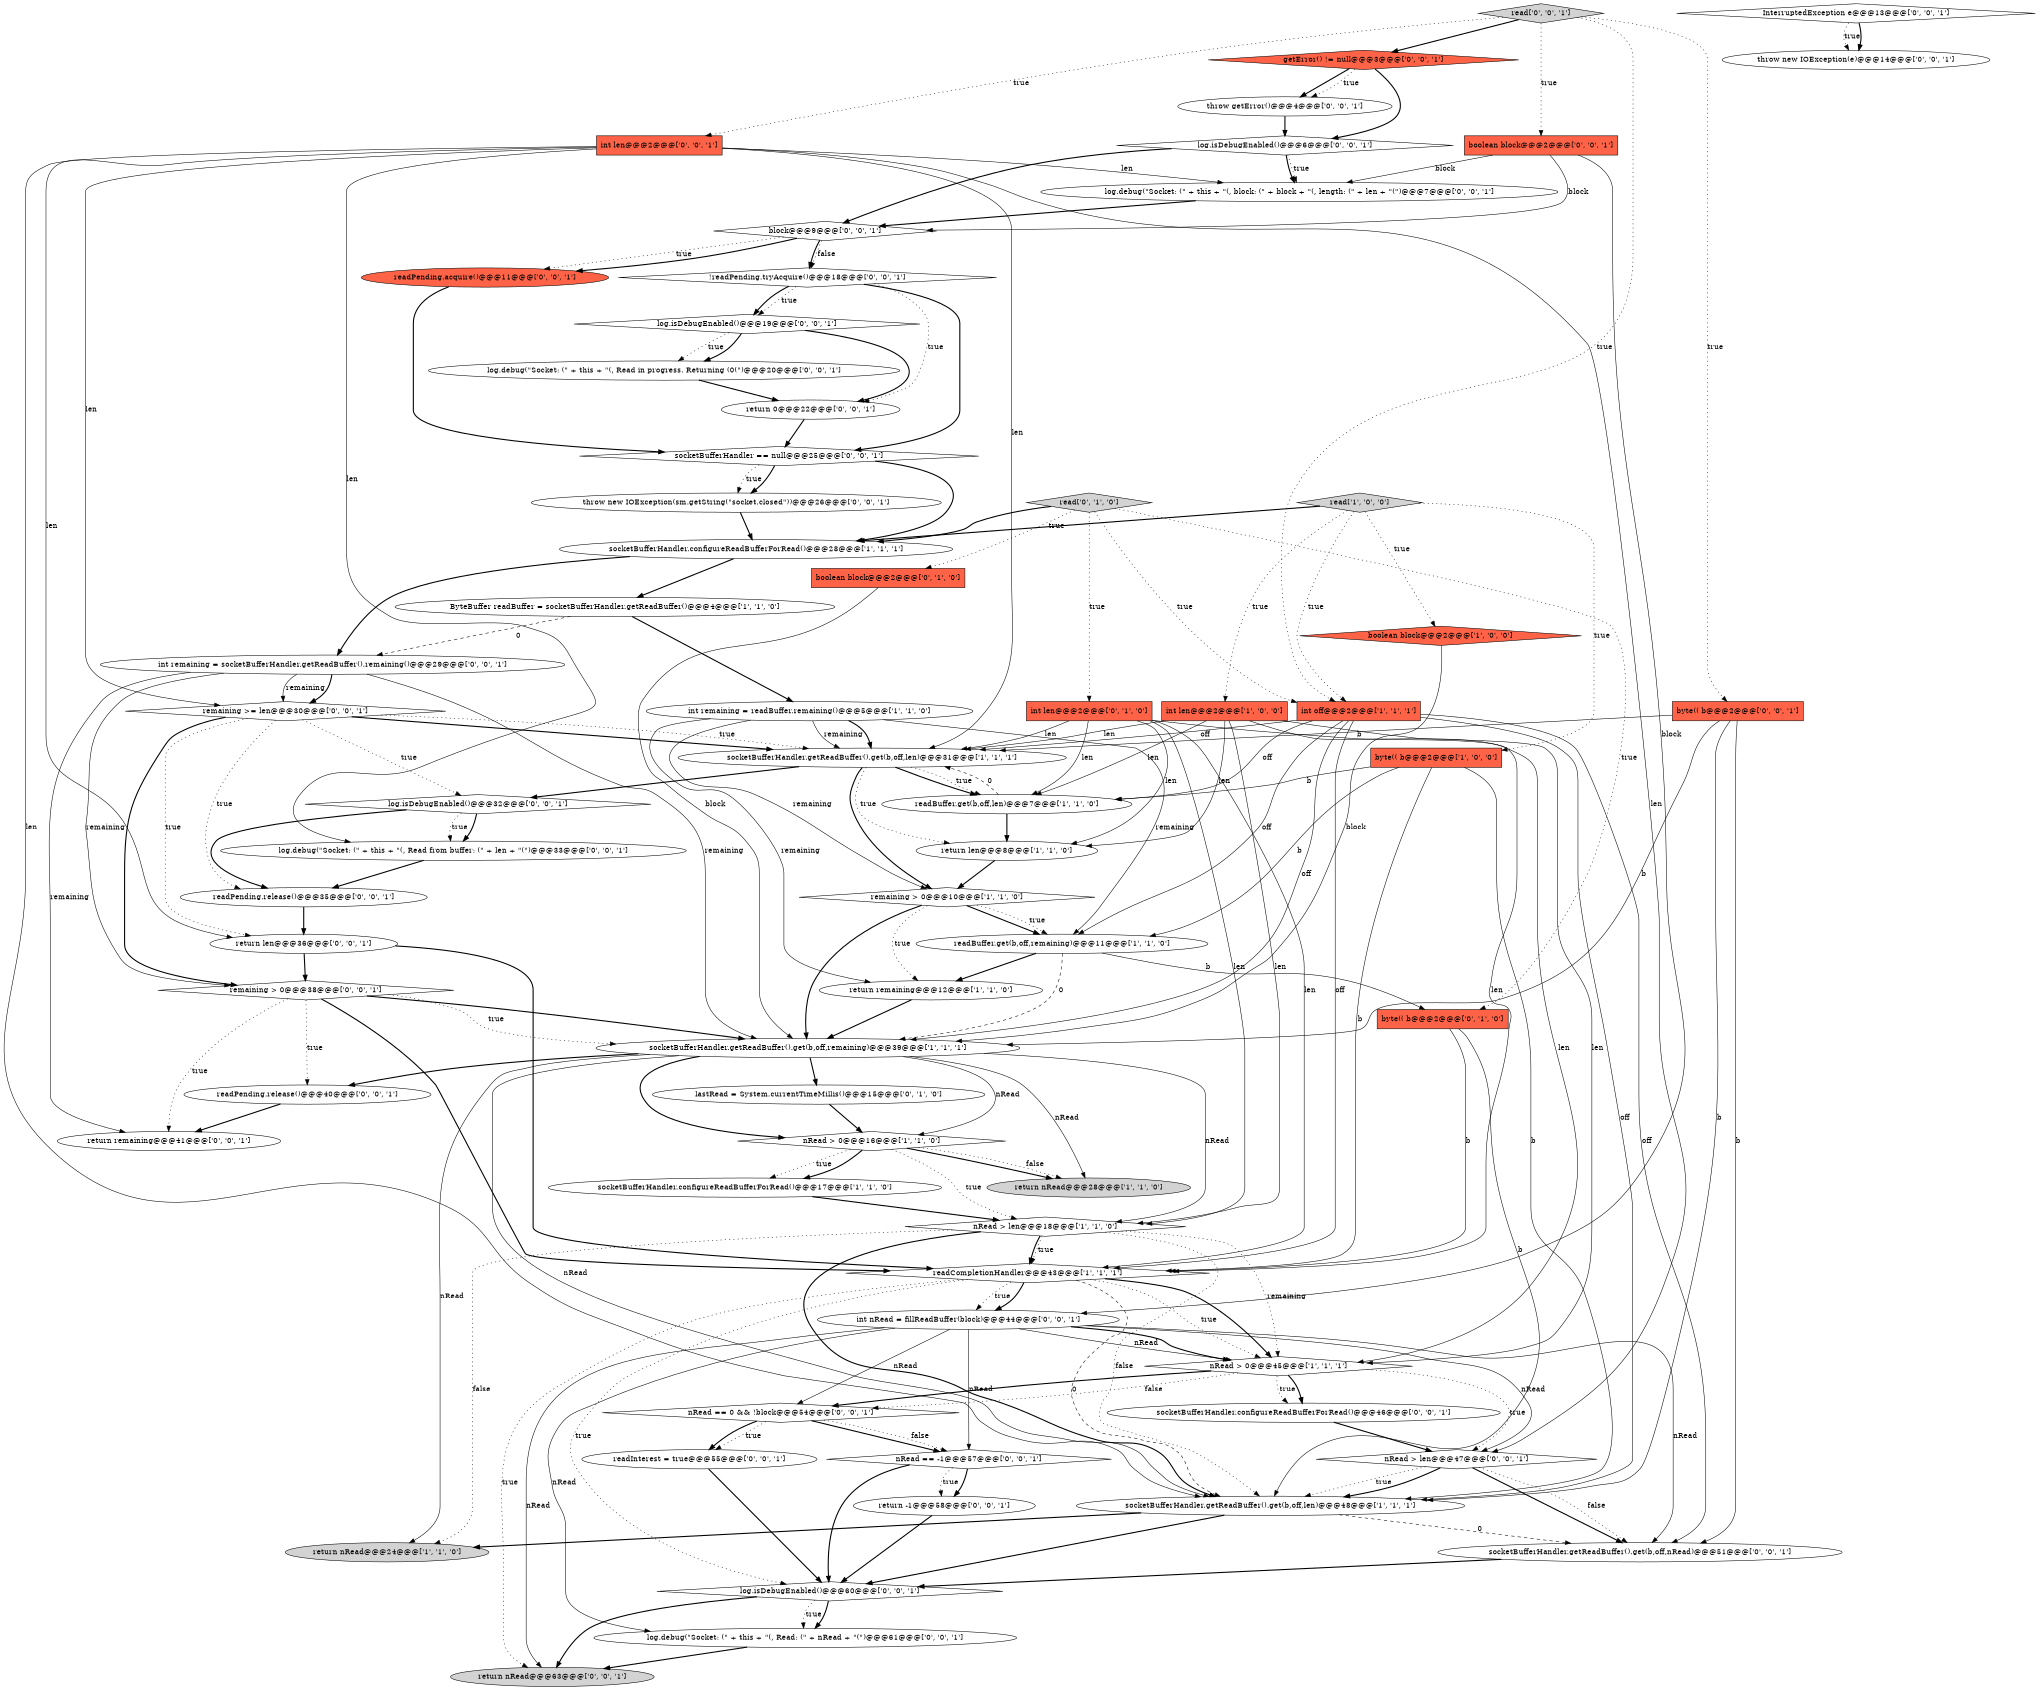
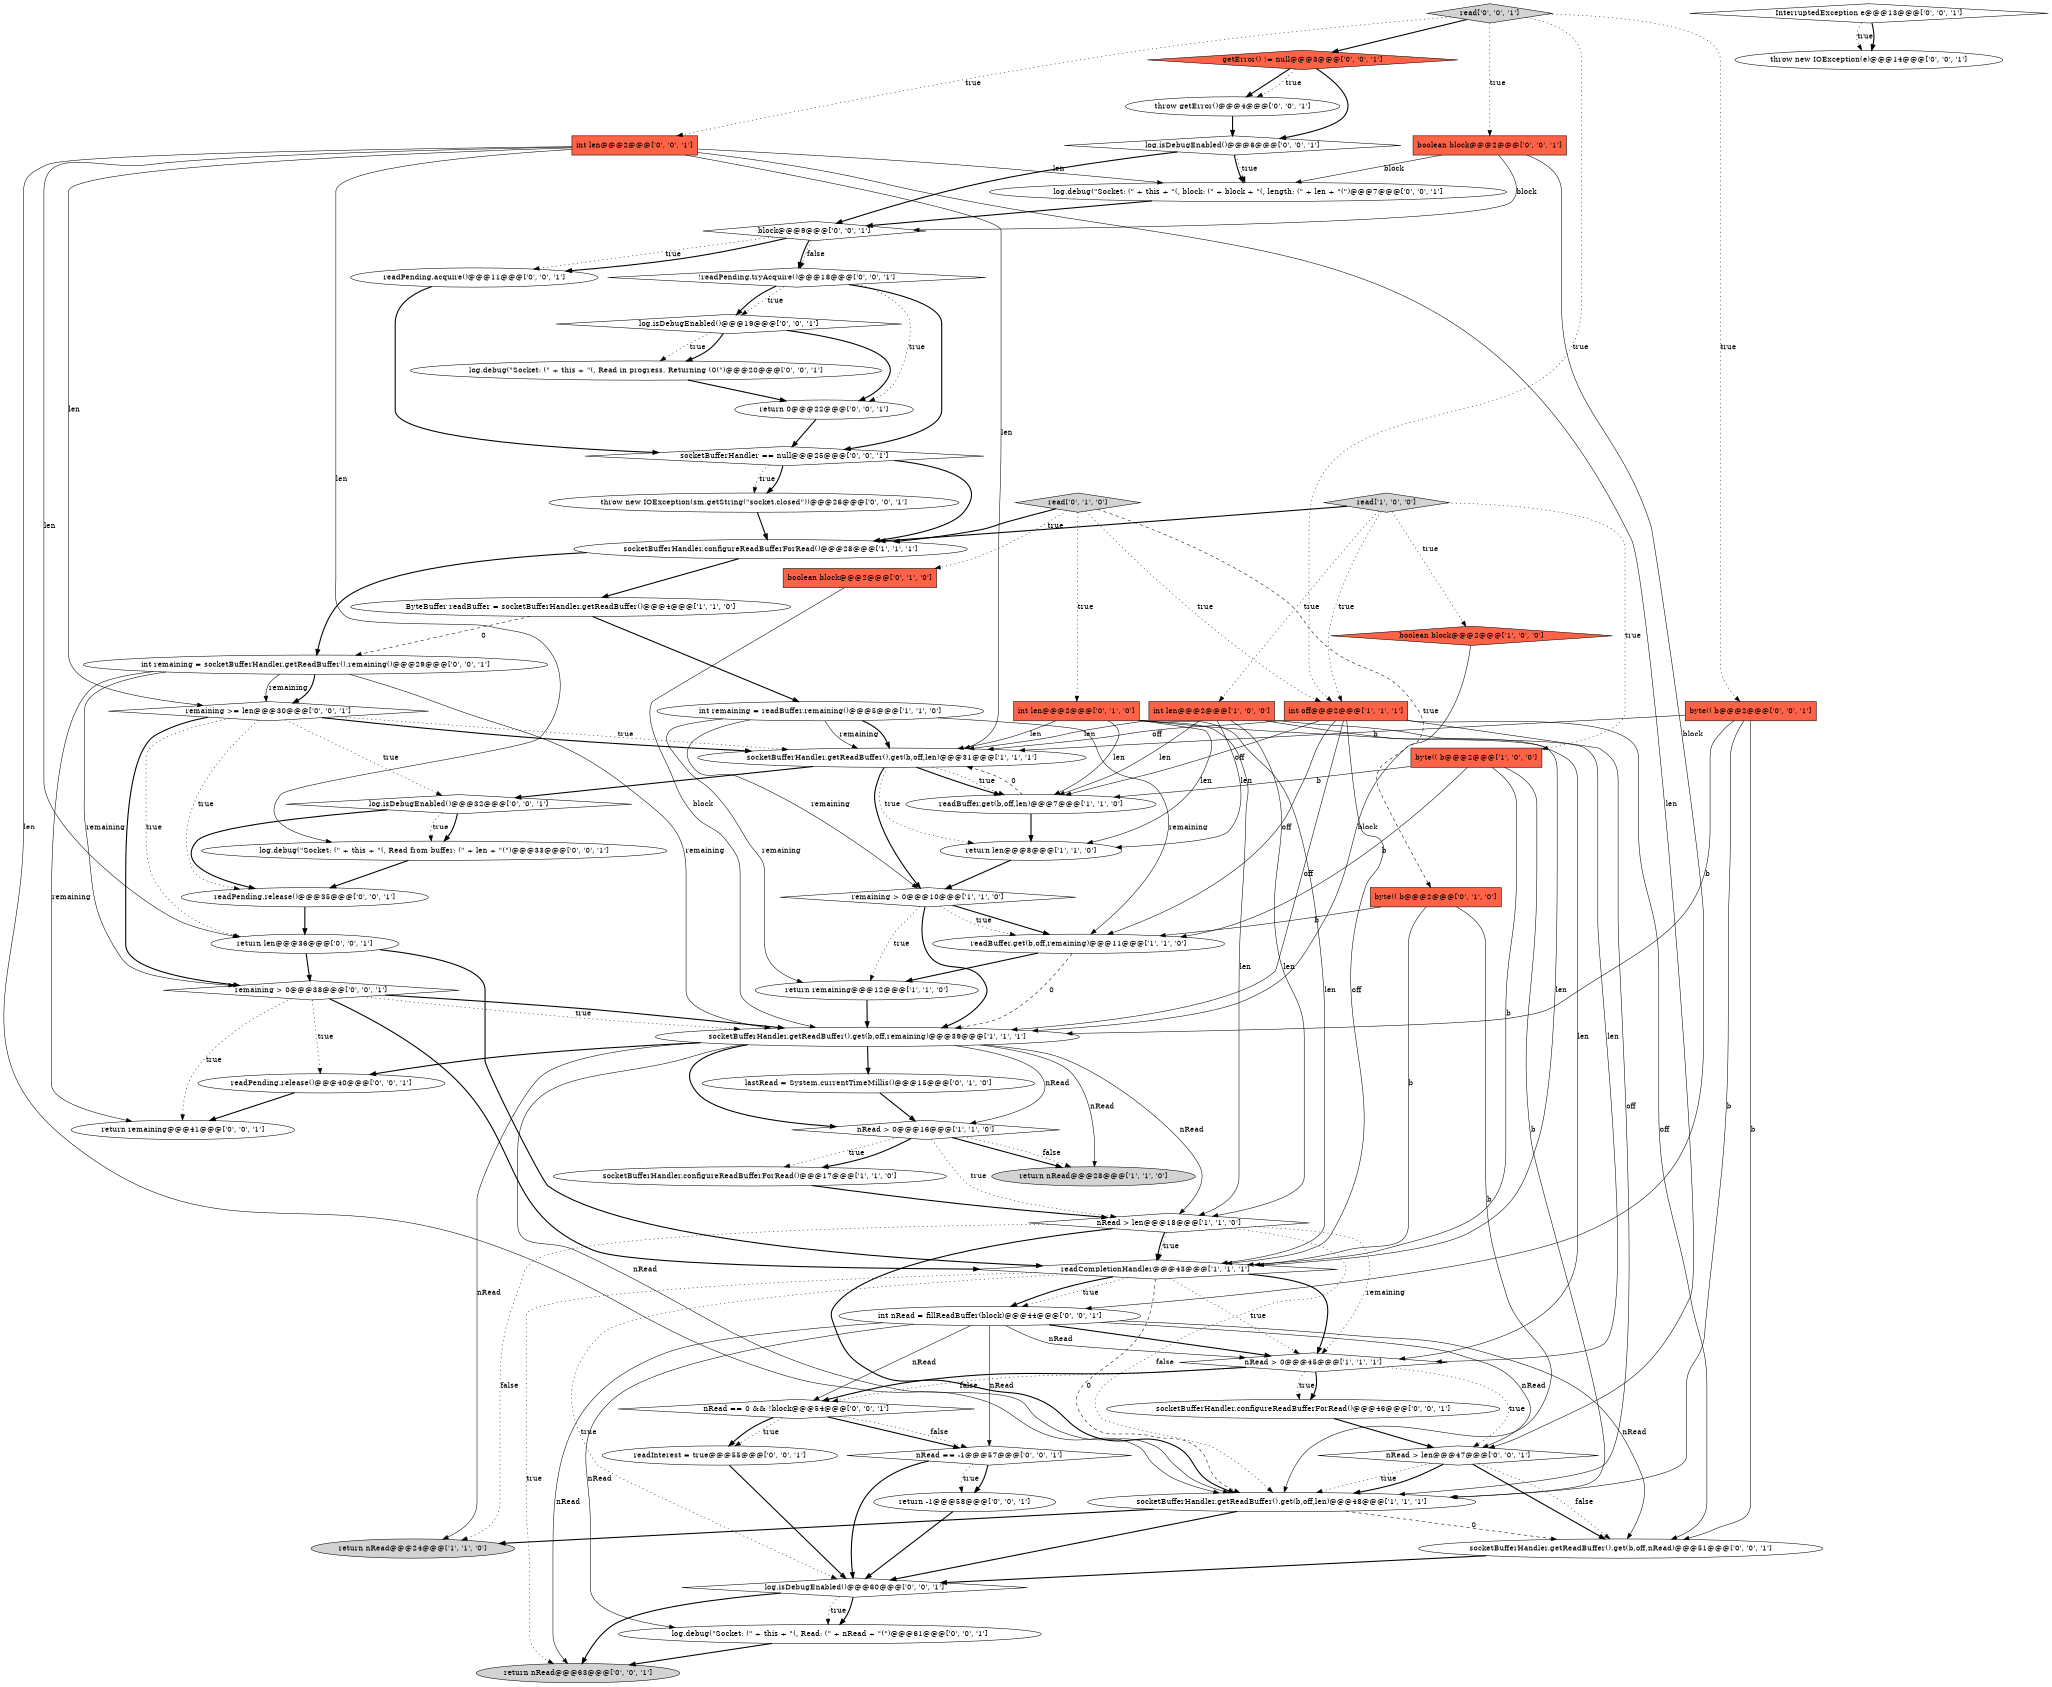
  digraph {
    node [fillcolor=white shape=ellipse style=filled]
    edge [style=bold]
    n1 [label="remaining > 0@@@38@@@['0', '0', '1']" shape=diamond]
    n2 [label="socketBufferHandler.getReadBuffer().get(b,off,remaining)@@@39@@@['1', '1', '1']"]
    n3 [label="return remaining@@@41@@@['0', '0', '1']"]
    n4 [label="readCompletionHandler@@@43@@@['1', '1', '1']" shape=diamond]
    n5 [label="readPending.release()@@@40@@@['0', '0', '1']"]
    n6 [fillcolor=lightgray label="return nRead@@@24@@@['1', '1', '0']"]
    n7 [label="lastRead = System.currentTimeMillis()@@@15@@@['0', '1', '0']"]
    n8 [label="socketBufferHandler.getReadBuffer().get(b,off,len)@@@48@@@['1', '1', '1']"]
    n9 [label="nRead > len@@@18@@@['1', '1', '0']" shape=diamond]
    n10 [label="nRead > 0@@@16@@@['1', '1', '0']" shape=diamond]
    n11 [fillcolor=lightgray label="return nRead@@@28@@@['1', '1', '0']"]
    n12 [label="log.isDebugEnabled()@@@60@@@['0', '0', '1']" shape=diamond]
    n13 [label="nRead > 0@@@45@@@['1', '1', '1']" shape=diamond]
    n14 [fillcolor=lightgray label="return nRead@@@63@@@['0', '0', '1']"]
    n15 [label="int nRead = fillReadBuffer(block)@@@44@@@['0', '0', '1']"]
    n16 [label="return -1@@@58@@@['0', '0', '1']"]
    n17 [label="log.debug(\"Socket: (\" + this + \"(, Read: (\" + nRead + \"(\")@@@61@@@['0', '0', '1']"]
    n18 [label="readInterest = true@@@55@@@['0', '0', '1']"]
    n19 [label="readBuffer.get(b,off,len)@@@7@@@['1', '1', '0']"]
    n20 [label="socketBufferHandler.getReadBuffer().get(b,off,len)@@@31@@@['1', '1', '1']"]
    n21 [label="return len@@@8@@@['1', '1', '0']"]
    n22 [label="remaining > 0@@@10@@@['1', '1', '0']" shape=diamond]
    n23 [label="log.isDebugEnabled()@@@32@@@['0', '0', '1']" shape=diamond]
    n24 [label="socketBufferHandler.getReadBuffer().get(b,off,nRead)@@@51@@@['0', '0', '1']"]
    n25 [label="socketBufferHandler.configureReadBufferForRead()@@@17@@@['1', '1', '0']"]
    n26 [label="socketBufferHandler == null@@@25@@@['0', '0', '1']" shape=diamond]
    n27 [label="socketBufferHandler.configureReadBufferForRead()@@@28@@@['1', '1', '1']"]
    n28 [label="throw new IOException(sm.getString(\"socket.closed\"))@@@26@@@['0', '0', '1']"]
    n29 [label="ByteBuffer readBuffer = socketBufferHandler.getReadBuffer()@@@4@@@['1', '1', '0']"]
    n30 [label="int remaining = socketBufferHandler.getReadBuffer().remaining()@@@29@@@['0', '0', '1']"]
    n31 [label="block@@@9@@@['0', '0', '1']" shape=diamond]
    n32 [label="!readPending.tryAcquire()@@@18@@@['0', '0', '1']" shape=diamond]
-   n33 [fillcolor=tomato label="readPending.acquire()@@@11@@@['0', '0', '1']"]
+   n33 [label="readPending.acquire()@@@11@@@['0', '0', '1']"]
    n34 [label="return 0@@@22@@@['0', '0', '1']"]
    n35 [label="log.isDebugEnabled()@@@19@@@['0', '0', '1']" shape=diamond]
    n36 [label="readBuffer.get(b,off,remaining)@@@11@@@['1', '1', '0']"]
    n37 [label="return remaining@@@12@@@['1', '1', '0']"]
    n38 [label="readPending.release()@@@35@@@['0', '0', '1']"]
    n39 [label="log.debug(\"Socket: (\" + this + \"(, Read from buffer: (\" + len + \"(\")@@@33@@@['0', '0', '1']"]
    n40 [fillcolor=tomato label="byte(( b@@@2@@@['1', '0', '0']" shape=box]
    n41 [label="remaining >= len@@@30@@@['0', '0', '1']" shape=diamond]
    n42 [label="return len@@@36@@@['0', '0', '1']"]
    n43 [fillcolor=tomato label="int len@@@2@@@['0', '0', '1']" shape=box]
    n44 [label="nRead > len@@@47@@@['0', '0', '1']" shape=diamond]
    n45 [label="log.debug(\"Socket: (\" + this + \"(, block: (\" + block + \"(, length: (\" + len + \"(\")@@@7@@@['0', '0', '1']"]
    n46 [fillcolor=tomato label="byte(( b@@@2@@@['0', '0', '1']" shape=box]
    n47 [label="throw getError()@@@4@@@['0', '0', '1']"]
    n48 [label="log.isDebugEnabled()@@@6@@@['0', '0', '1']" shape=diamond]
    n49 [label="int remaining = readBuffer.remaining()@@@5@@@['1', '1', '0']"]
    n50 [label="nRead == 0 && !block@@@54@@@['0', '0', '1']" shape=diamond]
    n51 [label="nRead == -1@@@57@@@['0', '0', '1']" shape=diamond]
    n52 [fillcolor=tomato label="byte(( b@@@2@@@['0', '1', '0']" shape=box]
    n53 [fillcolor=tomato label="int len@@@2@@@['1', '0', '0']" shape=box]
    n54 [label="socketBufferHandler.configureReadBufferForRead()@@@46@@@['0', '0', '1']"]
    n55 [fillcolor=lightgray label="read['0', '0', '1']" shape=diamond]
    n56 [fillcolor=tomato label="int off@@@2@@@['1', '1', '1']" shape=box]
    n57 [fillcolor=tomato label="getError() != null@@@3@@@['0', '0', '1']" shape=diamond]
    n58 [fillcolor=tomato label="boolean block@@@2@@@['0', '0', '1']" shape=box]
    n59 [fillcolor=tomato label="boolean block@@@2@@@['1', '0', '0']" shape=diamond]
    n60 [label="log.debug(\"Socket: (\" + this + \"(, Read in progress. Returning (0(\")@@@20@@@['0', '0', '1']"]
    n61 [fillcolor=tomato label="boolean block@@@2@@@['0', '1', '0']" shape=box]
    n62 [fillcolor=lightgray label="read['0', '1', '0']" shape=diamond]
    n63 [fillcolor=tomato label="int len@@@2@@@['0', '1', '0']" shape=box]
    n64 [label="throw new IOException(e)@@@14@@@['0', '0', '1']"]
    n65 [label="InterruptedException e@@@13@@@['0', '0', '1']" shape=diamond]
    n66 [fillcolor=lightgray label="read['1', '0', '0']" shape=diamond]
    n1 -> n2
    n1 -> n2 [label=true style=dotted]
    n1 -> n3 [label=true style=dotted]
    n1 -> n4
    n1 -> n5 [label=true style=dotted]
    n2 -> n5
    n2 -> n6 [label=nRead style=solid]
    n2 -> n7
    n2 -> n8 [label=nRead style=solid]
    n2 -> n9 [label=nRead style=solid]
    n2 -> n10 [label=nRead style=solid]
    n2 -> n10
    n2 -> n11 [label=nRead style=solid]
    n4 -> n8 [label=0 style=dashed]
    n4 -> n12 [label=true style=dotted]
    n4 -> n13
    n4 -> n13 [label=true style=dotted]
    n4 -> n14 [label=true style=dotted]
    n4 -> n15 [label=true style=dotted]
    n4 -> n15
    n5 -> n3
    n7 -> n10
    n8 -> n6
    n8 -> n12
    n8 -> n24 [label=0 style=dashed]
    n9 -> n4
    n9 -> n4 [label=true style=dotted]
    n9 -> n6 [label=false style=dotted]
    n9 -> n8
    n9 -> n8 [label=false style=dotted]
    n9 -> n13 [label=remaining style=dotted]
    n10 -> n9 [label=true style=dotted]
    n10 -> n11
    n10 -> n11 [label=false style=dotted]
    n10 -> n25 [label=true style=dotted]
    n10 -> n25
    n12 -> n14
    n12 -> n17 [label=true style=dotted]
    n12 -> n17
    n13 -> n44 [label=true style=dotted]
    n13 -> n50
    n13 -> n50 [label=false style=dotted]
    n13 -> n54 [label=true style=dotted]
    n13 -> n54
    n15 -> n13 [label=nRead style=solid]
    n15 -> n13
    n15 -> n14 [label=nRead style=solid]
    n15 -> n17 [label=nRead style=solid]
    n15 -> n24 [label=nRead style=solid]
    n15 -> n44 [label=nRead style=solid]
    n15 -> n50 [label=nRead style=solid]
    n15 -> n51 [label=nRead style=solid]
    n16 -> n12
    n17 -> n14
    n18 -> n12
    n19 -> n20 [label=0 style=dashed]
    n19 -> n21
    n20 -> n19
    n20 -> n19 [label=true style=dotted]
    n20 -> n21 [label=true style=dotted]
    n20 -> n22
    n20 -> n23
    n21 -> n22
    n22 -> n2
    n22 -> n36
    n22 -> n36 [label=true style=dotted]
    n22 -> n37 [label=true style=dotted]
    n23 -> n38
    n23 -> n39
    n23 -> n39 [label=true style=dotted]
    n24 -> n12
    n25 -> n9
    n26 -> n27
    n26 -> n28 [label=true style=dotted]
    n26 -> n28
    n27 -> n29
    n27 -> n30
    n28 -> n27
    n29 -> n30 [label=0 style=dashed]
    n29 -> n49
    n30 -> n1 [label=remaining style=solid]
    n30 -> n2 [label=remaining style=solid]
    n30 -> n3 [label=remaining style=solid]
    n30 -> n41 [label=remaining style=solid]
    n30 -> n41
    n31 -> n32 [label=false style=dotted]
    n31 -> n32
    n31 -> n33 [label=true style=dotted]
    n31 -> n33
    n32 -> n26
    n32 -> n34 [label=true style=dotted]
    n32 -> n35 [label=true style=dotted]
    n32 -> n35
    n33 -> n26
    n34 -> n26
    n35 -> n34
    n35 -> n60 [label=true style=dotted]
    n35 -> n60
    n36 -> n2 [label=0 style=dashed]
    n36 -> n37
    n37 -> n2
    n38 -> n42
    n39 -> n38
    n40 -> n4 [label=b style=solid]
    n40 -> n8 [label=b style=solid]
    n40 -> n19 [label=b style=solid]
    n40 -> n36 [label=b style=solid]
    n41 -> n1
    n41 -> n20 [label=true style=dotted]
    n41 -> n20
    n41 -> n23 [label=true style=dotted]
    n41 -> n38 [label=true style=dotted]
    n41 -> n42 [label=true style=dotted]
    n42 -> n1
    n42 -> n4
    n43 -> n8 [label=len style=solid]
    n43 -> n20 [label=len style=solid]
    n43 -> n39 [label=len style=solid]
    n43 -> n41 [label=len style=solid]
    n43 -> n42 [label=len style=solid]
    n43 -> n44 [label=len style=solid]
    n43 -> n45 [label=len style=solid]
    n44 -> n8 [label=true style=dotted]
    n44 -> n8
    n44 -> n24
    n44 -> n24 [label=false style=dotted]
    n45 -> n31
    n46 -> n2 [label=b style=solid]
    n46 -> n8 [label=b style=solid]
    n46 -> n20 [label=b style=solid]
    n46 -> n24 [label=b style=solid]
    n47 -> n48
    n48 -> n31
    n48 -> n45
    n48 -> n45 [label=true style=dotted]
    n49 -> n20 [label=remaining style=solid]
    n49 -> n20
    n49 -> n22 [label=remaining style=solid]
    n49 -> n36 [label=remaining style=solid]
    n49 -> n37 [label=remaining style=solid]
    n50 -> n18 [label=true style=dotted]
    n50 -> n18
    n50 -> n51
    n50 -> n51 [label=false style=dotted]
    n51 -> n12
    n51 -> n16
    n51 -> n16 [label=true style=dotted]
    n52 -> n4 [label=b style=solid]
    n52 -> n8 [label=b style=solid]
-   n36 -> n52 [label=b style=solid]
+   n52 -> n36 [label=b style=solid]
    n53 -> n4 [label=len style=solid]
    n53 -> n9 [label=len style=solid]
    n53 -> n13 [label=len style=solid]
    n53 -> n19 [label=len style=solid]
    n53 -> n20 [label=len style=solid]
    n53 -> n21 [label=len style=solid]
    n54 -> n44
    n55 -> n43 [label=true style=dotted]
    n55 -> n46 [label=true style=dotted]
    n55 -> n56 [label=true style=dotted]
    n55 -> n57
    n55 -> n58 [label=true style=dotted]
    n56 -> n2 [label=off style=solid]
    n56 -> n4 [label=off style=solid]
    n56 -> n8 [label=off style=solid]
    n56 -> n19 [label=off style=solid]
    n56 -> n20 [label=off style=solid]
    n56 -> n24 [label=off style=solid]
    n56 -> n36 [label=off style=solid]
    n57 -> n47
    n57 -> n47 [label=true style=dotted]
    n57 -> n48
    n58 -> n15 [label=block style=solid]
    n58 -> n31 [label=block style=solid]
    n58 -> n45 [label=block style=solid]
    n59 -> n2 [label=block style=solid]
    n60 -> n34
    n61 -> n2 [label=block style=solid]
    n62 -> n27
-   n62 -> n52 [label=true style=dotted]
+   n62 -> n52 [label=true style=dashed]
    n62 -> n56 [label=true style=dotted]
    n62 -> n61 [label=true style=dotted]
    n62 -> n63 [label=true style=dotted]
    n63 -> n4 [label=len style=solid]
    n63 -> n9 [label=len style=solid]
    n63 -> n13 [label=len style=solid]
    n63 -> n19 [label=len style=solid]
    n63 -> n20 [label=len style=solid]
    n63 -> n21 [label=len style=solid]
    n65 -> n64 [label=true style=dotted]
    n65 -> n64
    n66 -> n27
    n66 -> n40 [label=true style=dotted]
    n66 -> n53 [label=true style=dotted]
    n66 -> n56 [label=true style=dotted]
    n66 -> n59 [label=true style=dotted]
  }
